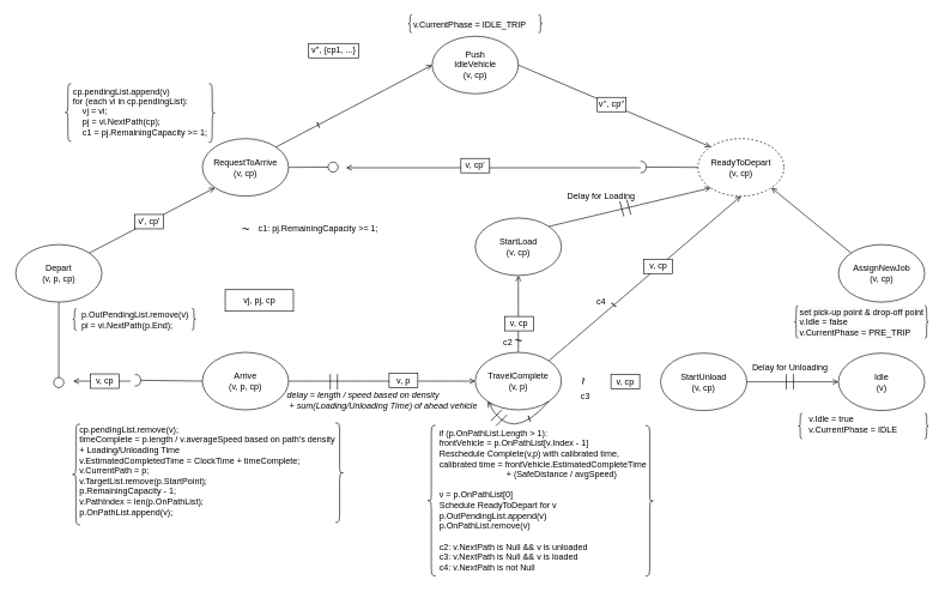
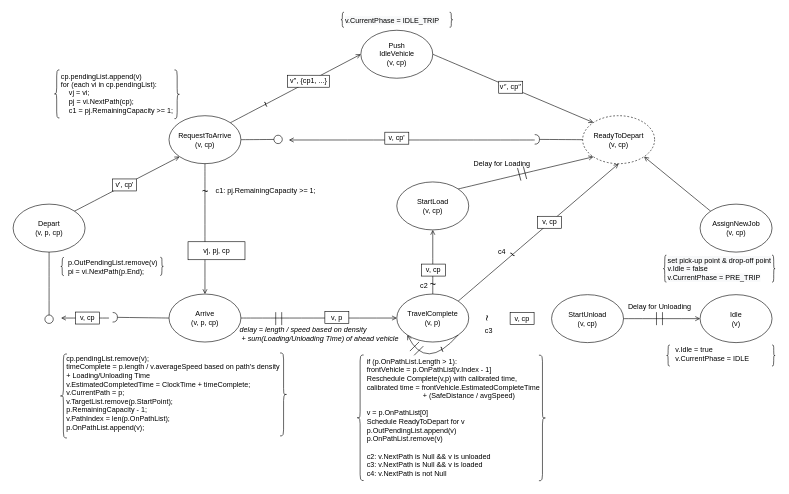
  <mxCell id="0" />
  <mxCell id="1" parent="0" />
  <mxCell id="2" value="RequestToArrive&lt;br&gt;(v, cp)" style="ellipse;whiteSpace=wrap;html=1;" parent="1" vertex="1"><mxGeometry x="280.85" y="192.5" width="120" height="80" as="geometry" /></mxCell>
  <mxCell id="3" value="ReadyToDepart&lt;br&gt;(v, cp)" style="ellipse;whiteSpace=wrap;html=1;dashed=1;" parent="1" vertex="1"><mxGeometry x="970.85" y="192.5" width="120" height="80" as="geometry" /></mxCell>
  <mxCell id="4" value="TravelComplete&lt;br&gt;(v, p)" style="ellipse;whiteSpace=wrap;html=1;" parent="1" vertex="1"><mxGeometry x="660.85" y="490" width="120" height="80" as="geometry" /></mxCell>
  <mxCell id="5" value="StartLoad&lt;br&gt;(v, cp)" style="ellipse;whiteSpace=wrap;html=1;" parent="1" vertex="1"><mxGeometry x="660.85" y="303" width="120" height="80" as="geometry" /></mxCell>
  <mxCell id="6" value="Arrive&lt;br&gt;(v, p, cp)" style="ellipse;whiteSpace=wrap;html=1;" parent="1" vertex="1"><mxGeometry x="280.85" y="490" width="120" height="80" as="geometry" /></mxCell>
  <mxCell id="7" value="StartUnload&lt;br&gt;(v, cp)" style="ellipse;whiteSpace=wrap;html=1;" parent="1" vertex="1"><mxGeometry x="919" y="491" width="120" height="80" as="geometry" /></mxCell>
  <mxCell id="8" value="Idle&lt;br&gt;(v)" style="ellipse;whiteSpace=wrap;html=1;" parent="1" vertex="1"><mxGeometry x="1166.73" y="491" width="120" height="80" as="geometry" /></mxCell>
  <mxCell id="9" value="AssignNewJob&lt;br&gt;(v, cp)" style="ellipse;whiteSpace=wrap;html=1;" parent="1" vertex="1"><mxGeometry x="1166.73" y="340" width="120" height="80" as="geometry" /></mxCell>
  <mxCell id="10" value="Push&lt;br&gt;IdleVehicle&lt;br&gt;(v, cp)" style="ellipse;whiteSpace=wrap;html=1;" parent="1" vertex="1"><mxGeometry x="600.85" y="50" width="120" height="80" as="geometry" /></mxCell>
  <mxCell id="11" value="Depart&lt;br&gt;(v, p, cp)" style="ellipse;whiteSpace=wrap;html=1;" parent="1" vertex="1"><mxGeometry x="20.85" y="340" width="120" height="80" as="geometry" /></mxCell>
  <mxCell id="12" value="" style="curved=1;endArrow=open;html=1;rounded=0;endFill=0;" parent="1" edge="1"><mxGeometry width="50" height="50" relative="1" as="geometry"><mxPoint x="890.85" y="233" as="sourcePoint" /><mxPoint x="480.85" y="233" as="targetPoint" /></mxGeometry></mxCell>
  <mxCell id="13" value="" style="curved=1;endArrow=open;html=1;rounded=0;exitX=1;exitY=0.5;exitDx=0;exitDy=0;endFill=0;entryX=0;entryY=0;entryDx=0;entryDy=0;" parent="1" source="10" target="3" edge="1"><mxGeometry width="50" height="50" relative="1" as="geometry"><mxPoint x="980.85" y="242.5" as="sourcePoint" /><mxPoint x="910.85" y="40" as="targetPoint" /></mxGeometry></mxCell>
  <mxCell id="14" value="" style="curved=1;endArrow=open;html=1;rounded=0;endFill=0;entryX=0;entryY=0.5;entryDx=0;entryDy=0;exitX=1;exitY=0;exitDx=0;exitDy=0;" parent="1" source="2" target="10" edge="1"><mxGeometry width="50" height="50" relative="1" as="geometry"><mxPoint x="510.85" y="160" as="sourcePoint" /><mxPoint x="470.85" y="80" as="targetPoint" /></mxGeometry></mxCell>
  <mxCell id="15" value="v‘’, cp‘'" style="text;html=1;strokeColor=default;fillColor=default;align=center;verticalAlign=middle;whiteSpace=wrap;rounded=0;" parent="1" vertex="1"><mxGeometry x="830.85" y="135" width="40" height="20" as="geometry" /></mxCell>
- <mxCell id="16" value="v'', {cp1, ...}" style="text;html=1;strokeColor=#000000;fillColor=default;align=center;verticalAlign=middle;whiteSpace=wrap;rounded=0;fontColor=#000000;" parent="1" vertex="1"><mxGeometry x="428.85" y="60" width="70" height="20" as="geometry" /></mxCell>
+ <mxCell id="16" value="v'', {cp1, ...}" style="text;html=1;strokeColor=#000000;fillColor=default;align=center;verticalAlign=middle;whiteSpace=wrap;rounded=0;fontColor=#000000;" parent="1" vertex="1"><mxGeometry x="478.85" y="125" width="70" height="20" as="geometry" /></mxCell>
  <mxCell id="17" value="&lt;font style=&quot;font-size: 18px&quot;&gt;~&lt;/font&gt;" style="text;html=1;align=center;verticalAlign=middle;resizable=0;points=[];autosize=1;strokeColor=none;fillColor=none;rotation=60;fontColor=#000000;" parent="1" vertex="1"><mxGeometry x="426.85" y="163.498" width="30" height="20" as="geometry" /></mxCell>
  <mxCell id="18" value="v, cp'" style="text;html=1;strokeColor=#000000;fillColor=default;align=center;verticalAlign=middle;whiteSpace=wrap;rounded=0;fontColor=#000000;" parent="1" vertex="1"><mxGeometry x="640.85" y="220" width="40" height="20" as="geometry" /></mxCell>
  <mxCell id="19" value="" style="curved=1;endArrow=open;html=1;rounded=0;exitX=1;exitY=0;exitDx=0;exitDy=0;endFill=0;entryX=0;entryY=1;entryDx=0;entryDy=0;" parent="1" source="5" target="3" edge="1"><mxGeometry width="50" height="50" relative="1" as="geometry"><mxPoint x="600.85" y="100" as="sourcePoint" /><mxPoint x="858.424" y="260.784" as="targetPoint" /></mxGeometry></mxCell>
  <mxCell id="20" value="" style="shape=partialRectangle;whiteSpace=wrap;html=1;top=0;bottom=0;fillColor=none;rotation=45;strokeColor=#000000;fontColor=#000000;" parent="1" vertex="1"><mxGeometry x="688.85" y="571" width="10" height="20" as="geometry" /></mxCell>
  <mxCell id="21" value="Delay for Loading" style="text;html=1;align=center;verticalAlign=middle;resizable=0;points=[];autosize=1;strokeColor=none;fillColor=none;fontColor=#000000;" parent="1" vertex="1"><mxGeometry x="780.85" y="263" width="110" height="20" as="geometry" /></mxCell>
  <mxCell id="22" value="" style="curved=1;endArrow=open;html=1;rounded=0;exitX=0.5;exitY=0;exitDx=0;exitDy=0;endFill=0;entryX=0.5;entryY=1;entryDx=0;entryDy=0;" parent="1" source="4" target="5" edge="1"><mxGeometry width="50" height="50" relative="1" as="geometry"><mxPoint x="590.846" y="530.936" as="sourcePoint" /><mxPoint x="685.994" y="440.004" as="targetPoint" /></mxGeometry></mxCell>
  <mxCell id="23" value="&lt;font style=&quot;font-size: 18px&quot;&gt;~&lt;/font&gt;" style="text;html=1;align=center;verticalAlign=middle;resizable=0;points=[];autosize=1;strokeColor=none;fillColor=none;rotation=0;fontColor=#000000;" parent="1" vertex="1"><mxGeometry x="705.85" y="464.998" width="30" height="20" as="geometry" /></mxCell>
  <mxCell id="24" value="c2" style="text;html=1;align=center;verticalAlign=middle;resizable=0;points=[];autosize=1;strokeColor=none;fillColor=none;fontColor=#000000;" parent="1" vertex="1"><mxGeometry x="690.85" y="467" width="30" height="20" as="geometry" /></mxCell>
  <mxCell id="25" value="v, cp" style="text;html=1;strokeColor=#000000;fillColor=default;align=center;verticalAlign=middle;whiteSpace=wrap;rounded=0;fontColor=#000000;" parent="1" vertex="1"><mxGeometry x="701.85" y="440" width="40" height="20" as="geometry" /></mxCell>
  <mxCell id="26" value="" style="curved=1;endArrow=open;html=1;rounded=0;exitX=1;exitY=0;exitDx=0;exitDy=0;endFill=0;entryX=0.5;entryY=1;entryDx=0;entryDy=0;" parent="1" source="4" target="3" edge="1"><mxGeometry width="50" height="50" relative="1" as="geometry"><mxPoint x="773.276" y="361.716" as="sourcePoint" /><mxPoint x="979" y="310" as="targetPoint" /></mxGeometry></mxCell>
  <mxCell id="27" value="&lt;font style=&quot;font-size: 18px&quot;&gt;~&lt;/font&gt;" style="text;html=1;align=center;verticalAlign=middle;resizable=0;points=[];autosize=1;strokeColor=none;fillColor=none;rotation=35;fontColor=#000000;" parent="1" vertex="1"><mxGeometry x="838.85" y="413.748" width="30" height="20" as="geometry" /></mxCell>
  <mxCell id="28" value="v, cp" style="text;html=1;strokeColor=#000000;fillColor=default;align=center;verticalAlign=middle;whiteSpace=wrap;rounded=0;fontColor=#000000;" parent="1" vertex="1"><mxGeometry x="895.85" y="360.25" width="40" height="20" as="geometry" /></mxCell>
  <mxCell id="29" value="c4" style="text;html=1;align=center;verticalAlign=middle;resizable=0;points=[];autosize=1;strokeColor=none;fillColor=none;fontColor=#000000;" parent="1" vertex="1"><mxGeometry x="820.85" y="408.75" width="30" height="20" as="geometry" /></mxCell>
  <mxCell id="30" value="" style="curved=1;endArrow=open;html=1;rounded=0;exitX=0;exitY=0;exitDx=0;exitDy=0;endFill=0;entryX=1;entryY=1;entryDx=0;entryDy=0;" parent="1" source="9" target="3" edge="1"><mxGeometry width="50" height="50" relative="1" as="geometry"><mxPoint x="903.276" y="511.716" as="sourcePoint" /><mxPoint x="1040.85" y="282.5" as="targetPoint" /></mxGeometry></mxCell>
  <mxCell id="31" value="&lt;font style=&quot;font-size: 18px&quot;&gt;~&lt;/font&gt;" style="text;html=1;align=center;verticalAlign=middle;resizable=0;points=[];autosize=1;strokeColor=none;fillColor=none;rotation=0;fontColor=#000000;" parent="1" vertex="1"><mxGeometry x="325.85" y="308.748" width="30" height="20" as="geometry" /></mxCell>
  <mxCell id="32" value="c1: pj.RemainingCapacity &amp;gt;= 1;" style="text;html=1;align=center;verticalAlign=middle;resizable=0;points=[];autosize=1;strokeColor=none;fillColor=none;fontColor=#000000;" parent="1" vertex="1"><mxGeometry x="346.85" y="303" width="190" height="30" as="geometry" /></mxCell>
+ <mxCell id="33" value="" style="curved=1;endArrow=open;html=1;rounded=0;exitX=0.5;exitY=1;exitDx=0;exitDy=0;endFill=0;entryX=0.5;entryY=0;entryDx=0;entryDy=0;" parent="1" source="2" target="6" edge="1"><mxGeometry width="50" height="50" relative="1" as="geometry"><mxPoint x="980.85" y="242.5" as="sourcePoint" /><mxPoint x="410.85" y="242.5" as="targetPoint" /></mxGeometry></mxCell>
  <mxCell id="34" value="vj, pj, cp" style="text;html=1;strokeColor=#000000;fillColor=#FFFFFF;align=center;verticalAlign=middle;whiteSpace=wrap;rounded=0;fontColor=#000000;" parent="1" vertex="1"><mxGeometry x="312.6" y="402.75" width="95" height="30" as="geometry" /></mxCell>
  <mxCell id="35" value="" style="curved=1;endArrow=open;html=1;rounded=0;exitX=1;exitY=0.5;exitDx=0;exitDy=0;endFill=0;entryX=0;entryY=0.5;entryDx=0;entryDy=0;" parent="1" source="6" target="4" edge="1"><mxGeometry width="50" height="50" relative="1" as="geometry"><mxPoint x="350.85" y="282.5" as="sourcePoint" /><mxPoint x="350.85" y="500" as="targetPoint" /></mxGeometry></mxCell>
  <mxCell id="36" value="" style="shape=partialRectangle;whiteSpace=wrap;html=1;top=0;bottom=0;fillColor=none;rotation=0;strokeColor=#000000;fontColor=#000000;" parent="1" vertex="1"><mxGeometry x="458.85" y="521" width="10" height="20" as="geometry" /></mxCell>
  <mxCell id="37" value="v, p" style="text;html=1;strokeColor=#000000;fillColor=default;align=center;verticalAlign=middle;whiteSpace=wrap;rounded=0;fontColor=#000000;" parent="1" vertex="1"><mxGeometry x="540.85" y="519" width="40" height="20" as="geometry" /></mxCell>
  <mxCell id="38" value="delay = length / speed based on&amp;nbsp;density&lt;br&gt;&amp;nbsp;+ sum(Loading/Unloading Time) of ahead vehicle" style="text;html=1;align=left;verticalAlign=middle;resizable=0;points=[];autosize=1;strokeColor=none;fillColor=none;fontColor=#000000;fontStyle=2" parent="1" vertex="1"><mxGeometry x="396.85" y="541" width="280" height="30" as="geometry" /></mxCell>
  <mxCell id="39" value="&lt;font style=&quot;font-size: 18px&quot;&gt;~&lt;/font&gt;" style="text;html=1;align=center;verticalAlign=middle;resizable=0;points=[];autosize=1;strokeColor=none;fillColor=none;rotation=-90;fontColor=#000000;" parent="1" vertex="1"><mxGeometry x="796.85" y="520.998" width="30" height="20" as="geometry" /></mxCell>
  <mxCell id="40" value="c3" style="text;html=1;align=center;verticalAlign=middle;resizable=0;points=[];autosize=1;strokeColor=none;fillColor=none;fontColor=#000000;" parent="1" vertex="1"><mxGeometry x="798.85" y="541" width="30" height="20" as="geometry" /></mxCell>
  <mxCell id="41" value="v, cp" style="text;html=1;strokeColor=#000000;fillColor=default;align=center;verticalAlign=middle;whiteSpace=wrap;rounded=0;fontColor=#000000;" parent="1" vertex="1"><mxGeometry x="849.85" y="521" width="40" height="20" as="geometry" /></mxCell>
  <mxCell id="42" value="" style="curved=1;endArrow=open;html=1;rounded=0;exitX=1;exitY=0.5;exitDx=0;exitDy=0;endFill=0;entryX=0;entryY=0.5;entryDx=0;entryDy=0;" parent="1" source="7" target="8" edge="1"><mxGeometry width="50" height="50" relative="1" as="geometry"><mxPoint x="903.276" y="511.716" as="sourcePoint" /><mxPoint x="1040.85" y="282.5" as="targetPoint" /></mxGeometry></mxCell>
  <mxCell id="43" value="" style="shape=partialRectangle;whiteSpace=wrap;html=1;top=0;bottom=0;fillColor=none;rotation=0;strokeColor=#000000;fontColor=#000000;" parent="1" vertex="1"><mxGeometry x="1094" y="521" width="10" height="20" as="geometry" /></mxCell>
  <mxCell id="44" value="Delay for Unloading" style="text;html=1;align=center;verticalAlign=middle;resizable=0;points=[];autosize=1;strokeColor=none;fillColor=none;fontColor=#000000;" parent="1" vertex="1"><mxGeometry x="1039" y="501" width="120" height="20" as="geometry" /></mxCell>
  <mxCell id="45" value="" style="shape=curlyBracket;whiteSpace=wrap;html=1;rounded=1;strokeColor=default;fontColor=#000000;" parent="1" vertex="1"><mxGeometry x="1110.57" y="575" width="5.6" height="35" as="geometry" /></mxCell>
  <mxCell id="46" value="" style="shape=curlyBracket;whiteSpace=wrap;html=1;rounded=1;rotation=-180;strokeColor=default;fontColor=#000000;" parent="1" vertex="1"><mxGeometry x="1286.73" y="575" width="5.6" height="35" as="geometry" /></mxCell>
  <mxCell id="47" value="v.Idle = true&lt;br&gt;v.CurrentPhase = IDLE" style="text;html=1;align=left;verticalAlign=middle;resizable=0;points=[];autosize=1;strokeColor=none;fillColor=none;fontColor=#000000;" parent="1" vertex="1"><mxGeometry x="1123.65" y="570" width="150" height="40" as="geometry" /></mxCell>
  <mxCell id="48" value="" style="curved=1;endArrow=open;html=1;rounded=0;exitX=1;exitY=0;exitDx=0;exitDy=0;endFill=0;entryX=0;entryY=1;entryDx=0;entryDy=0;" parent="1" source="11" target="2" edge="1"><mxGeometry width="50" height="50" relative="1" as="geometry"><mxPoint x="350.85" y="282.5" as="sourcePoint" /><mxPoint x="350.85" y="500" as="targetPoint" /></mxGeometry></mxCell>
  <mxCell id="49" value="v', cp'" style="text;html=1;strokeColor=#000000;fillColor=default;align=center;verticalAlign=middle;whiteSpace=wrap;rounded=0;fontColor=#000000;" parent="1" vertex="1"><mxGeometry x="186.85" y="298" width="40" height="20" as="geometry" /></mxCell>
  <mxCell id="50" value="" style="curved=1;endArrow=open;html=1;rounded=0;endFill=0;" parent="1" edge="1"><mxGeometry width="50" height="50" relative="1" as="geometry"><mxPoint x="180.85" y="530" as="sourcePoint" /><mxPoint x="100.85" y="530" as="targetPoint" /></mxGeometry></mxCell>
  <mxCell id="51" value="v, cp" style="text;html=1;strokeColor=#000000;fillColor=default;align=center;verticalAlign=middle;whiteSpace=wrap;rounded=0;fontColor=#000000;" parent="1" vertex="1"><mxGeometry x="124.85" y="520" width="40" height="20" as="geometry" /></mxCell>
  <mxCell id="52" value="" style="curved=1;endArrow=circle;html=1;rounded=0;exitX=1;exitY=0.5;exitDx=0;exitDy=0;endFill=0;" parent="1" source="2" edge="1"><mxGeometry width="50" height="50" relative="1" as="geometry"><mxPoint x="576.85" y="380.25" as="sourcePoint" /><mxPoint x="470.85" y="232" as="targetPoint" /><Array as="points" /></mxGeometry></mxCell>
  <mxCell id="53" value="" style="curved=1;endArrow=halfCircle;html=1;rounded=0;endFill=0;startArrow=none;exitX=0;exitY=0.5;exitDx=0;exitDy=0;" parent="1" source="3" edge="1"><mxGeometry width="50" height="50" relative="1" as="geometry"><mxPoint x="740.85" y="260" as="sourcePoint" /><mxPoint x="890.85" y="232" as="targetPoint" /><Array as="points" /></mxGeometry></mxCell>
  <mxCell id="54" value="" style="curved=1;endArrow=circle;html=1;rounded=0;exitX=0.5;exitY=1;exitDx=0;exitDy=0;endFill=0;" parent="1" source="11" edge="1"><mxGeometry width="50" height="50" relative="1" as="geometry"><mxPoint x="156.85" y="405.5" as="sourcePoint" /><mxPoint x="80.85" y="540" as="targetPoint" /><Array as="points" /></mxGeometry></mxCell>
  <mxCell id="55" value="" style="curved=1;endArrow=halfCircle;html=1;rounded=0;endFill=0;startArrow=none;exitX=0;exitY=0.5;exitDx=0;exitDy=0;" parent="1" source="6" edge="1"><mxGeometry width="50" height="50" relative="1" as="geometry"><mxPoint x="266.85" y="529.25" as="sourcePoint" /><mxPoint x="186.85" y="528.75" as="targetPoint" /><Array as="points" /></mxGeometry></mxCell>
  <mxCell id="56" value="&lt;div style=&quot;text-align: left&quot;&gt;cp.pendingList.append(v)&lt;/div&gt;&lt;div style=&quot;text-align: left&quot;&gt;&lt;span&gt;for (each vi in&amp;nbsp;cp.pendingList):&lt;/span&gt;&lt;br&gt;&lt;/div&gt;&lt;div style=&quot;text-align: left&quot;&gt;&amp;nbsp; &amp;nbsp; vj = vi;&lt;/div&gt;&lt;div style=&quot;text-align: left&quot;&gt;&amp;nbsp; &amp;nbsp; pj = vi.NextPath(cp);&lt;/div&gt;&lt;div style=&quot;text-align: left&quot;&gt;&amp;nbsp; &amp;nbsp; c1 = pj.RemainingCapacity &amp;gt;= 1;&lt;/div&gt;" style="text;html=1;align=center;verticalAlign=middle;resizable=0;points=[];autosize=1;strokeColor=none;fillColor=none;" parent="1" vertex="1"><mxGeometry x="89" y="110" width="210" height="90" as="geometry" /></mxCell>
  <mxCell id="57" value="" style="shape=curlyBracket;whiteSpace=wrap;html=1;rounded=1;rotation=-180;strokeColor=#000000;fontColor=#000000;" parent="1" vertex="1"><mxGeometry x="289.93" y="116.18" width="9.07" height="81.18" as="geometry" /></mxCell>
  <mxCell id="58" value="" style="shape=curlyBracket;whiteSpace=wrap;html=1;rounded=1;strokeColor=#000000;fontColor=#000000;" parent="1" vertex="1"><mxGeometry x="89" y="116.18" width="9.07" height="80" as="geometry" /></mxCell>
  <mxCell id="59" value="&lt;div style=&quot;text-align: left&quot;&gt;cp.pendingList.remove(v);&lt;/div&gt;&lt;div style=&quot;text-align: left&quot;&gt;timeComplete = p.length / v.averageSpeed based on path's density&amp;nbsp;&lt;/div&gt;&lt;div style=&quot;text-align: left&quot;&gt;+ Loading/Unloading Time&amp;nbsp;&lt;/div&gt;&lt;div style=&quot;text-align: left&quot;&gt;v.EstimatedCompletedTime = ClockTime + timeComplete;&lt;/div&gt;&lt;div style=&quot;text-align: left&quot;&gt;v.CurrentPath = p;&lt;br&gt;v.TargetList.remove(p.StartPoint);&lt;br&gt;p.RemainingCapacity - 1;&lt;br&gt;v.PathIndex = len(p.OnPathList);&lt;br&gt;p.OnPathList.append(v);&lt;/div&gt;" style="text;html=1;align=center;verticalAlign=middle;resizable=0;points=[];autosize=1;strokeColor=none;fillColor=none;" parent="1" vertex="1"><mxGeometry x="98.85" y="585.32" width="380" height="140" as="geometry" /></mxCell>
  <mxCell id="60" value="" style="shape=curlyBracket;whiteSpace=wrap;html=1;rounded=1;strokeColor=#000000;fontColor=#000000;" parent="1" vertex="1"><mxGeometry x="98.85" y="590" width="11.73" height="140" as="geometry" /></mxCell>
  <mxCell id="61" value="" style="shape=curlyBracket;whiteSpace=wrap;html=1;rounded=1;rotation=-180;strokeColor=#000000;fontColor=#000000;" parent="1" vertex="1"><mxGeometry x="466.1" y="588.29" width="11.73" height="138.29" as="geometry" /></mxCell>
  <mxCell id="62" value="&lt;div style=&quot;text-align: left&quot;&gt;&lt;div&gt;if (p.OnPathList.Length &amp;gt; 1):&lt;/div&gt;&lt;div&gt;frontVehicle = p.OnPathList[v.Index - 1]&lt;br&gt;&lt;/div&gt;&lt;div&gt;Reschedule Complete(v,p) with calibrated time,&lt;br&gt;&lt;/div&gt;&lt;div&gt;calibrated time =&amp;nbsp;frontVehicle.EstimatedCompleteTime&lt;/div&gt;&lt;div&gt;&amp;nbsp; &amp;nbsp; &amp;nbsp; &amp;nbsp; &amp;nbsp; &amp;nbsp; &amp;nbsp; &amp;nbsp; &amp;nbsp; &amp;nbsp; &amp;nbsp; &amp;nbsp; &amp;nbsp; &amp;nbsp; + (SafeDistance / avgSpeed)&lt;br&gt;&lt;/div&gt;&lt;/div&gt;&lt;div style=&quot;text-align: left&quot;&gt;&lt;br&gt;&lt;/div&gt;&lt;div style=&quot;text-align: left&quot;&gt;v = p.OnPathList[0]&lt;br&gt;&lt;/div&gt;&lt;div style=&quot;text-align: left&quot;&gt;Schedule ReadyToDepart for v&lt;/div&gt;&lt;div style=&quot;text-align: left&quot;&gt;p.OutPendingList.append(v)&lt;/div&gt;&lt;div style=&quot;text-align: left&quot;&gt;&lt;span style=&quot;text-align: center&quot;&gt;p.OnPathList.remove(v)&lt;/span&gt;&lt;/div&gt;&lt;div style=&quot;text-align: left&quot;&gt;&lt;span style=&quot;text-align: center&quot;&gt;&lt;br&gt;&lt;/span&gt;&lt;/div&gt;&lt;div style=&quot;text-align: left&quot;&gt;&lt;span style=&quot;text-align: center&quot;&gt;c2:&amp;nbsp;&lt;/span&gt;&lt;span style=&quot;text-align: center&quot;&gt;v.NextPath is Null &amp;amp;&amp;amp; v is unloaded&lt;/span&gt;&lt;/div&gt;&lt;div style=&quot;text-align: left&quot;&gt;&lt;span style=&quot;text-align: center&quot;&gt;c3: v.NextPath is Null&lt;/span&gt;&lt;span style=&quot;text-align: center&quot;&gt;&amp;nbsp;&lt;/span&gt;&lt;span style=&quot;text-align: center&quot;&gt;&amp;amp;&amp;amp; v is loaded&lt;/span&gt;&lt;/div&gt;&lt;div style=&quot;text-align: left&quot;&gt;&lt;span style=&quot;text-align: center&quot;&gt;c4:&amp;nbsp;&lt;/span&gt;&lt;span style=&quot;text-align: center&quot;&gt;v.NextPath is not Null&lt;/span&gt;&lt;/div&gt;" style="text;html=1;align=center;verticalAlign=middle;resizable=0;points=[];autosize=1;strokeColor=none;fillColor=none;" parent="1" vertex="1"><mxGeometry x="599.66" y="591.32" width="310" height="210" as="geometry" /></mxCell>
  <mxCell id="63" value="" style="shape=curlyBracket;whiteSpace=wrap;html=1;rounded=1;rotation=-180;strokeColor=#000000;fontColor=#000000;" parent="1" vertex="1"><mxGeometry x="897.93" y="592" width="11.73" height="209.29" as="geometry" /></mxCell>
  <mxCell id="64" value="" style="shape=curlyBracket;whiteSpace=wrap;html=1;rounded=1;rotation=-180;strokeColor=#000000;fontColor=#000000;flipH=1;" parent="1" vertex="1"><mxGeometry x="593.8" y="591.67" width="11.73" height="209.29" as="geometry" /></mxCell>
  <mxCell id="65" value="&lt;div style=&quot;text-align: left&quot;&gt;p.OutPendingList.remove(v)&lt;/div&gt;&lt;div style=&quot;text-align: left&quot;&gt;pi = vi.NextPath(p.End);&lt;/div&gt;" style="text;html=1;align=center;verticalAlign=middle;resizable=0;points=[];autosize=1;strokeColor=none;fillColor=none;" parent="1" vertex="1"><mxGeometry x="101.79" y="425" width="170" height="40" as="geometry" /></mxCell>
  <mxCell id="66" value="" style="shape=curlyBracket;whiteSpace=wrap;html=1;rounded=1;strokeColor=#000000;fontColor=#000000;" parent="1" vertex="1"><mxGeometry x="99.97" y="429.07" width="5.6" height="30.0" as="geometry" /></mxCell>
  <mxCell id="67" value="" style="shape=curlyBracket;whiteSpace=wrap;html=1;rounded=1;rotation=-180;strokeColor=#000000;fontColor=#000000;" parent="1" vertex="1"><mxGeometry x="266.25" y="428.749" width="5.6" height="30.0" as="geometry" /></mxCell>
  <mxCell id="68" value="&lt;span style=&quot;font-family: helvetica; font-size: 12px; font-style: normal; font-weight: 400; letter-spacing: normal; text-align: left; text-indent: 0px; text-transform: none; word-spacing: 0px; background-color: rgb(248, 249, 250); display: inline; float: none;&quot;&gt;set pick-up point &amp;amp; drop-off point&lt;br&gt;v.Idle = false&lt;br&gt;v.CurrentPhase = PRE_TRIP&lt;br&gt;&lt;/span&gt;" style="text;whiteSpace=wrap;html=1;strokeColor=none;fontColor=#000000;" parent="1" vertex="1"><mxGeometry x="1110.57" y="420" width="176.16" height="60" as="geometry" /></mxCell>
  <mxCell id="69" value="" style="shape=curlyBracket;whiteSpace=wrap;html=1;rounded=1;strokeColor=default;fontColor=#000000;" parent="1" vertex="1"><mxGeometry x="1104.97" y="425.16" width="5.6" height="44.84" as="geometry" /></mxCell>
  <mxCell id="70" value="" style="shape=curlyBracket;whiteSpace=wrap;html=1;rounded=1;strokeColor=default;fontColor=#000000;flipH=1;" parent="1" vertex="1"><mxGeometry x="1286.73" y="425.16" width="5.6" height="44.84" as="geometry" /></mxCell>
  <mxCell id="71" value="&lt;span style=&quot;font-family: helvetica; font-size: 12px; font-style: normal; font-weight: 400; letter-spacing: normal; text-align: left; text-indent: 0px; text-transform: none; word-spacing: 0px; background-color: rgb(248, 249, 250); display: inline; float: none;&quot;&gt;v.CurrentPhase = IDLE_TRIP&lt;br&gt;&lt;/span&gt;" style="text;whiteSpace=wrap;html=1;strokeColor=none;fontColor=#000000;" parent="1" vertex="1"><mxGeometry x="572.77" y="20" width="176.16" height="30" as="geometry" /></mxCell>
  <mxCell id="72" value="" style="shape=curlyBracket;whiteSpace=wrap;html=1;rounded=1;strokeColor=default;fontColor=#000000;" parent="1" vertex="1"><mxGeometry x="567.17" y="20" width="5.6" height="24.84" as="geometry" /></mxCell>
  <mxCell id="73" value="" style="shape=curlyBracket;whiteSpace=wrap;html=1;rounded=1;strokeColor=default;fontColor=#000000;flipH=1;" parent="1" vertex="1"><mxGeometry x="748.93" y="20" width="5.6" height="24.84" as="geometry" /></mxCell>
  <mxCell id="74" value="" style="curved=1;endArrow=open;html=1;rounded=0;exitX=1;exitY=1;exitDx=0;exitDy=0;endFill=0;entryX=0;entryY=1;entryDx=0;entryDy=0;" parent="1" source="4" target="4" edge="1"><mxGeometry width="50" height="50" relative="1" as="geometry"><mxPoint x="791" y="540" as="sourcePoint" /><mxPoint x="929" y="541" as="targetPoint" /><Array as="points"><mxPoint x="709" y="620" /></Array></mxGeometry></mxCell>
  <mxCell id="75" value="&lt;font style=&quot;font-size: 18px&quot;&gt;~&lt;/font&gt;" style="text;html=1;align=center;verticalAlign=middle;resizable=0;points=[];autosize=1;strokeColor=none;fillColor=none;rotation=-116;fontColor=#000000;" parent="1" vertex="1"><mxGeometry x="721.85" y="572.998" width="30" height="20" as="geometry" /></mxCell>
  <mxCell id="76" value="" style="shape=partialRectangle;whiteSpace=wrap;html=1;top=0;bottom=0;fillColor=none;rotation=-15;strokeColor=#000000;fontColor=#000000;" parent="1" vertex="1"><mxGeometry x="864.85" y="279" width="10" height="20" as="geometry" /></mxCell>
